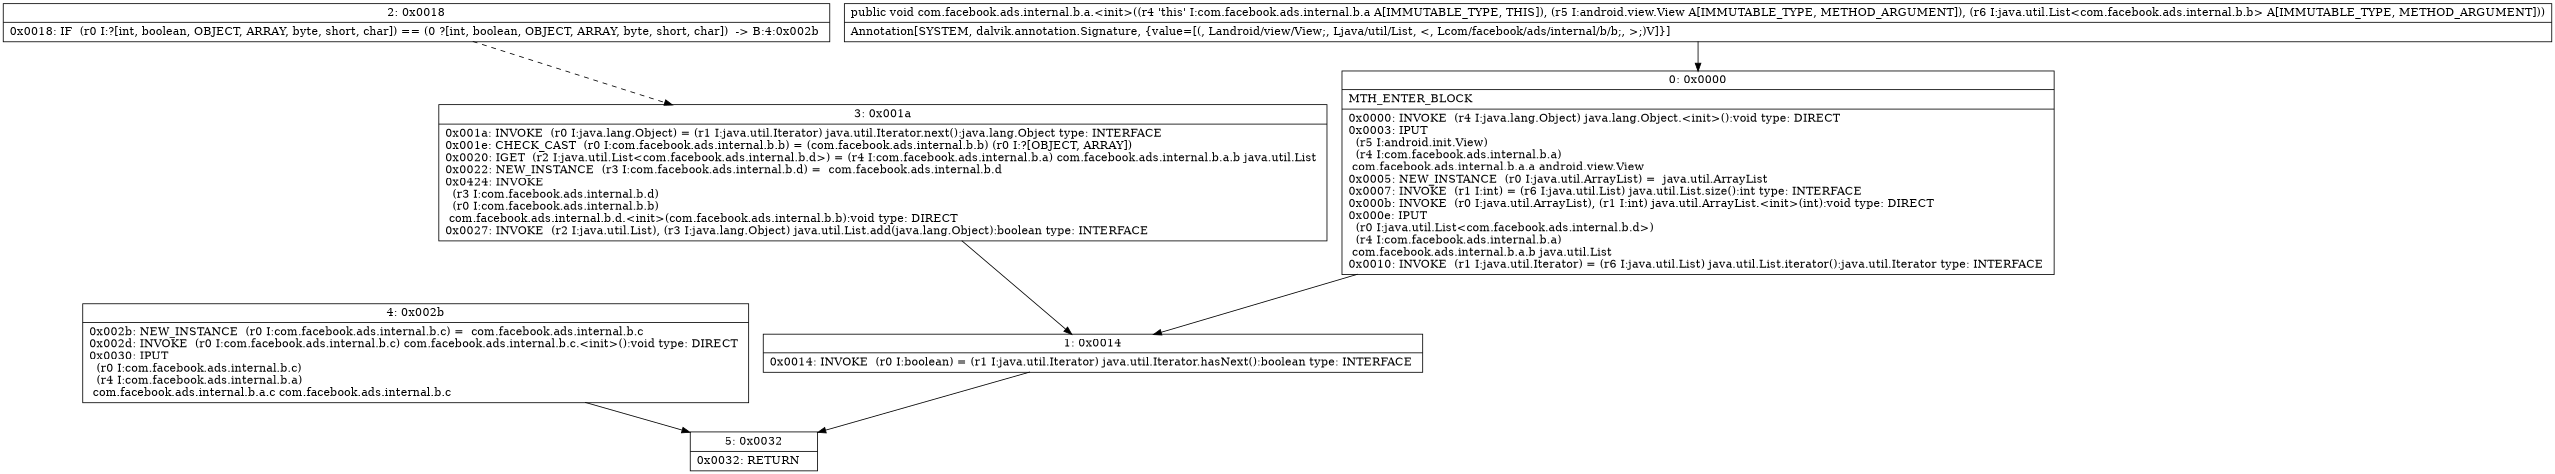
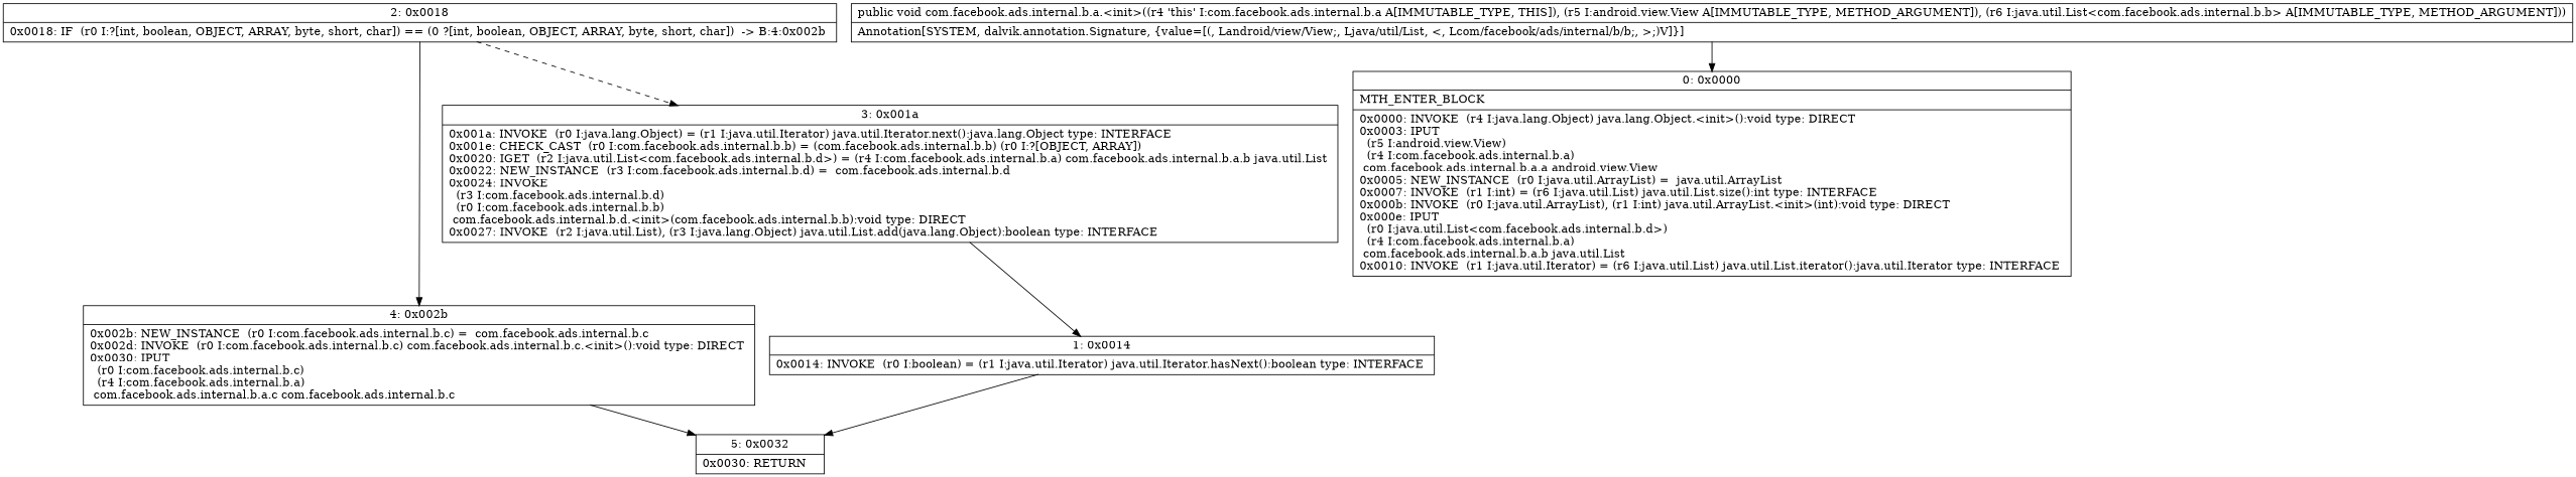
  digraph {
    node [shape=record]
-   n1 [label="{0\:\ 0x0000|MTH_ENTER_BLOCK\l|0x0000: INVOKE  (r4 I:java.lang.Object) java.lang.Object.\<init\>():void type: DIRECT \l0x0003: IPUT  \l  (r5 I:android.init.View)\l  (r4 I:com.facebook.ads.internal.b.a)\l com.facebook.ads.internal.b.a.a android.view.View \l0x0005: NEW_INSTANCE  (r0 I:java.util.ArrayList) =  java.util.ArrayList \l0x0007: INVOKE  (r1 I:int) = (r6 I:java.util.List) java.util.List.size():int type: INTERFACE \l0x000b: INVOKE  (r0 I:java.util.ArrayList), (r1 I:int) java.util.ArrayList.\<init\>(int):void type: DIRECT \l0x000e: IPUT  \l  (r0 I:java.util.List\<com.facebook.ads.internal.b.d\>)\l  (r4 I:com.facebook.ads.internal.b.a)\l com.facebook.ads.internal.b.a.b java.util.List \l0x0010: INVOKE  (r1 I:java.util.Iterator) = (r6 I:java.util.List) java.util.List.iterator():java.util.Iterator type: INTERFACE \l}"]
+   n1 [label="{0\:\ 0x0000|MTH_ENTER_BLOCK\l|0x0000: INVOKE  (r4 I:java.lang.Object) java.lang.Object.\<init\>():void type: DIRECT \l0x0003: IPUT  \l  (r5 I:android.view.View)\l  (r4 I:com.facebook.ads.internal.b.a)\l com.facebook.ads.internal.b.a.a android.view.View \l0x0005: NEW_INSTANCE  (r0 I:java.util.ArrayList) =  java.util.ArrayList \l0x0007: INVOKE  (r1 I:int) = (r6 I:java.util.List) java.util.List.size():int type: INTERFACE \l0x000b: INVOKE  (r0 I:java.util.ArrayList), (r1 I:int) java.util.ArrayList.\<init\>(int):void type: DIRECT \l0x000e: IPUT  \l  (r0 I:java.util.List\<com.facebook.ads.internal.b.d\>)\l  (r4 I:com.facebook.ads.internal.b.a)\l com.facebook.ads.internal.b.a.b java.util.List \l0x0010: INVOKE  (r1 I:java.util.Iterator) = (r6 I:java.util.List) java.util.List.iterator():java.util.Iterator type: INTERFACE \l}"]
    n2 [label="{1\:\ 0x0014|0x0014: INVOKE  (r0 I:boolean) = (r1 I:java.util.Iterator) java.util.Iterator.hasNext():boolean type: INTERFACE \l}"]
-   n3 [label="{5\:\ 0x0032|0x0032: RETURN   \l}"]
+   n3 [label="{5\:\ 0x0032|0x0030: RETURN   \l}"]
    n4 [label="{2\:\ 0x0018|0x0018: IF  (r0 I:?[int, boolean, OBJECT, ARRAY, byte, short, char]) == (0 ?[int, boolean, OBJECT, ARRAY, byte, short, char])  \-\> B:4:0x002b \l}"]
-   n5 [label="{3\:\ 0x001a|0x001a: INVOKE  (r0 I:java.lang.Object) = (r1 I:java.util.Iterator) java.util.Iterator.next():java.lang.Object type: INTERFACE \l0x001e: CHECK_CAST  (r0 I:com.facebook.ads.internal.b.b) = (com.facebook.ads.internal.b.b) (r0 I:?[OBJECT, ARRAY]) \l0x0020: IGET  (r2 I:java.util.List\<com.facebook.ads.internal.b.d\>) = (r4 I:com.facebook.ads.internal.b.a) com.facebook.ads.internal.b.a.b java.util.List \l0x0022: NEW_INSTANCE  (r3 I:com.facebook.ads.internal.b.d) =  com.facebook.ads.internal.b.d \l0x0424: INVOKE  \l  (r3 I:com.facebook.ads.internal.b.d)\l  (r0 I:com.facebook.ads.internal.b.b)\l com.facebook.ads.internal.b.d.\<init\>(com.facebook.ads.internal.b.b):void type: DIRECT \l0x0027: INVOKE  (r2 I:java.util.List), (r3 I:java.lang.Object) java.util.List.add(java.lang.Object):boolean type: INTERFACE \l}"]
+   n5 [label="{3\:\ 0x001a|0x001a: INVOKE  (r0 I:java.lang.Object) = (r1 I:java.util.Iterator) java.util.Iterator.next():java.lang.Object type: INTERFACE \l0x001e: CHECK_CAST  (r0 I:com.facebook.ads.internal.b.b) = (com.facebook.ads.internal.b.b) (r0 I:?[OBJECT, ARRAY]) \l0x0020: IGET  (r2 I:java.util.List\<com.facebook.ads.internal.b.d\>) = (r4 I:com.facebook.ads.internal.b.a) com.facebook.ads.internal.b.a.b java.util.List \l0x0022: NEW_INSTANCE  (r3 I:com.facebook.ads.internal.b.d) =  com.facebook.ads.internal.b.d \l0x0024: INVOKE  \l  (r3 I:com.facebook.ads.internal.b.d)\l  (r0 I:com.facebook.ads.internal.b.b)\l com.facebook.ads.internal.b.d.\<init\>(com.facebook.ads.internal.b.b):void type: DIRECT \l0x0027: INVOKE  (r2 I:java.util.List), (r3 I:java.lang.Object) java.util.List.add(java.lang.Object):boolean type: INTERFACE \l}"]
    n6 [label="{4\:\ 0x002b|0x002b: NEW_INSTANCE  (r0 I:com.facebook.ads.internal.b.c) =  com.facebook.ads.internal.b.c \l0x002d: INVOKE  (r0 I:com.facebook.ads.internal.b.c) com.facebook.ads.internal.b.c.\<init\>():void type: DIRECT \l0x0030: IPUT  \l  (r0 I:com.facebook.ads.internal.b.c)\l  (r4 I:com.facebook.ads.internal.b.a)\l com.facebook.ads.internal.b.a.c com.facebook.ads.internal.b.c \l}"]
    n7 [label="{public void com.facebook.ads.internal.b.a.\<init\>((r4 'this' I:com.facebook.ads.internal.b.a A[IMMUTABLE_TYPE, THIS]), (r5 I:android.view.View A[IMMUTABLE_TYPE, METHOD_ARGUMENT]), (r6 I:java.util.List\<com.facebook.ads.internal.b.b\> A[IMMUTABLE_TYPE, METHOD_ARGUMENT]))  | Annotation[SYSTEM, dalvik.annotation.Signature, \{value=[(, Landroid\/view\/View;, Ljava\/util\/List, \<, Lcom\/facebook\/ads\/internal\/b\/b;, \>;)V]\}]\l}"]
-   n1 -> n2
    n2 -> n3
    n4 -> n5 [style=dashed]
+   n4 -> n6
    n5 -> n2
    n6 -> n3
    n7 -> n1
  }
